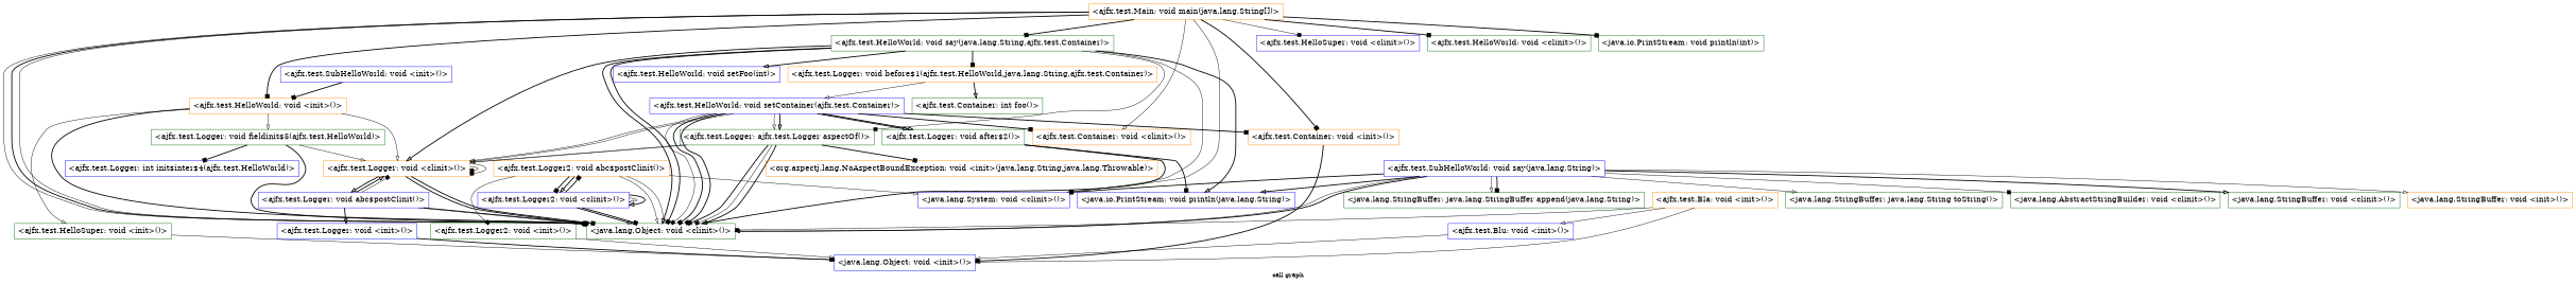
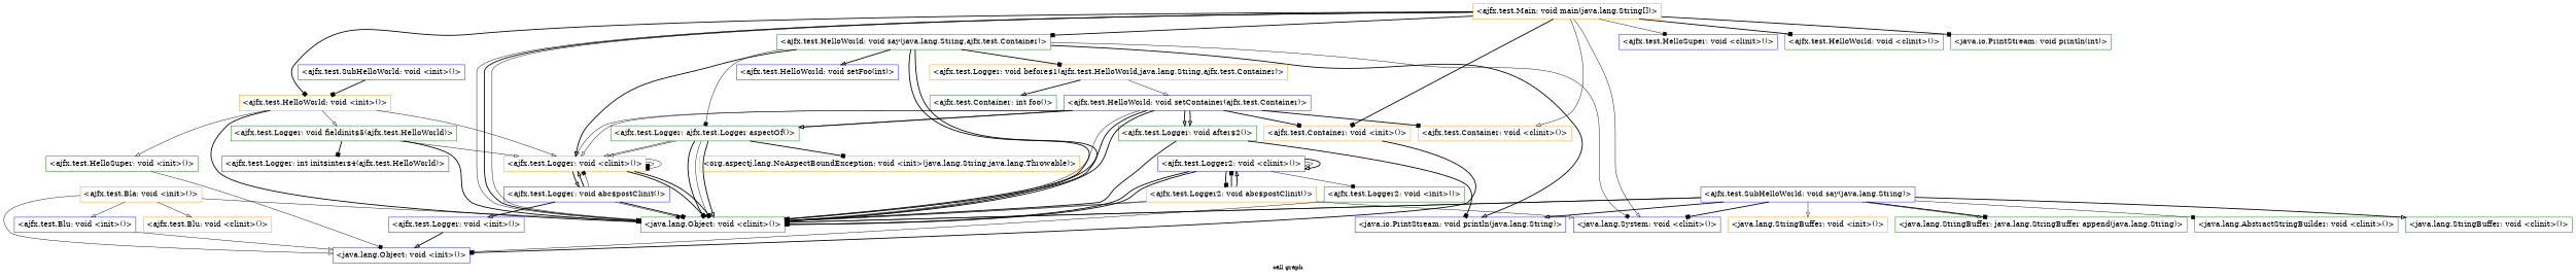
  digraph {
    label="call graph"
    node [color=darkgreen fontsize=18 shape=box]
    edge [arrowhead=onormal style=bold]
    n1 [label="<ajfx.test.Logger: void after$2()>"]
    n2 [label="<java.lang.Object: void <clinit>()>"]
    n3 [color=blue label="<java.io.PrintStream: void println(java.lang.String)>"]
    n4 [color=blue label="<java.lang.System: void <clinit>()>"]
    n5 [color=darkorange label="<ajfx.test.HelloWorld: void <init>()>"]
    n6 [color=darkorange label="<ajfx.test.Logger: void <clinit>()>"]
    n7 [label="<ajfx.test.Logger: void fieldinit$5(ajfx.test.HelloWorld)>"]
    n8 [label="<ajfx.test.HelloSuper: void <init>()>"]
    n9 [color=blue label="<ajfx.test.Logger: void abc$postClinit()>"]
    n10 [color=blue label="<ajfx.test.Logger: int init$inter$4(ajfx.test.HelloWorld)>"]
    n11 [color=blue label="<java.lang.Object: void <init>()>"]
    n12 [color=blue label="<ajfx.test.Logger: void <init>()>"]
    n13 [color=darkorange label="<ajfx.test.Logger2: void abc$postClinit()>"]
    n14 [color=blue label="<ajfx.test.Logger2: void <clinit>()>"]
    n15 [label="<ajfx.test.Logger2: void <init>()>"]
    n16 [color=blue label="<ajfx.test.HelloWorld: void setContainer(ajfx.test.Container)>"]
    n17 [color=darkorange label="<ajfx.test.Container: void <clinit>()>"]
    n18 [label="<ajfx.test.Logger: ajfx.test.Logger aspectOf()>"]
    n19 [color=darkorange label="<ajfx.test.Container: void <init>()>"]
    n20 [color=darkorange label="<org.aspectj.lang.NoAspectBoundException: void <init>(java.lang.String,java.lang.Throwable)>"]
    n21 [color=darkorange label="<ajfx.test.Bla: void <init>()>"]
+   n22 [color=darkorange label="<ajfx.test.Blu: void <clinit>()>"]
    n23 [color=blue label="<ajfx.test.Blu: void <init>()>"]
    n24 [label="<ajfx.test.HelloWorld: void say(java.lang.String,ajfx.test.Container)>"]
    n25 [color=darkorange label="<ajfx.test.Logger: void before$1(ajfx.test.HelloWorld,java.lang.String,ajfx.test.Container)>"]
    n26 [color=blue label="<ajfx.test.HelloWorld: void setFoo(int)>"]
    n27 [label="<ajfx.test.Container: int foo()>"]
    n28 [color=darkorange label="<ajfx.test.Main: void main(java.lang.String[])>"]
    n29 [color=blue label="<ajfx.test.HelloSuper: void <clinit>()>"]
    n30 [label="<ajfx.test.HelloWorld: void <clinit>()>"]
    n31 [label="<java.io.PrintStream: void println(int)>"]
    n32 [color=blue label="<ajfx.test.SubHelloWorld: void say(java.lang.String)>"]
    n33 [label="<java.lang.AbstractStringBuilder: void <clinit>()>"]
    n34 [label="<java.lang.StringBuffer: void <clinit>()>"]
    n35 [color=darkorange label="<java.lang.StringBuffer: void <init>()>"]
    n36 [label="<java.lang.StringBuffer: java.lang.StringBuffer append(java.lang.String)>"]
-   n37 [label="<java.lang.StringBuffer: java.lang.String toString()>"]
    n38 [color=blue label="<ajfx.test.SubHelloWorld: void <init>()>"]
    n1 -> n2
    n1 -> n3 [arrowhead=box]
    n5 -> n2
    n5 -> n6 [style=solid]
    n5 -> n7 [style=solid]
    n5 -> n8 [style=solid]
    n6 -> n2 [arrowhead=box]
    n6 -> n2 [arrowhead=box]
    n6 -> n6 [arrowhead=box style=solid]
    n6 -> n6 [arrowhead=box style=solid]
    n6 -> n9
    n7 -> n2 [arrowhead=box]
    n7 -> n6 [style=solid]
    n7 -> n10 [arrowhead=box]
    n8 -> n11 [arrowhead=box style=solid]
    n9 -> n2 [arrowhead=box style=solid]
    n9 -> n2 [arrowhead=box]
    n9 -> n6
    n9 -> n6 [arrowhead=box style=solid]
    n9 -> n12
    n12 -> n11
    n13 -> n2 [style=solid]
    n13 -> n2 [style=solid]
    n13 -> n4 [style=solid]
    n13 -> n14 [arrowhead=box]
    n13 -> n14
-   n13 -> n15 [arrowhead=box style=solid]
+   n14 -> n15 [arrowhead=box style=solid]
    n14 -> n2
    n14 -> n2 [arrowhead=box]
    n14 -> n13 [arrowhead=box]
    n14 -> n14 [style=solid]
    n14 -> n14
    n15 -> n11 [style=solid]
    n16 -> n1
    n16 -> n1
    n16 -> n2 [arrowhead=box style=solid]
    n16 -> n2 [arrowhead=box]
    n16 -> n2 [arrowhead=box]
    n16 -> n6 [style=solid]
    n16 -> n6 [style=solid]
    n16 -> n17 [arrowhead=box]
    n16 -> n18 [style=solid]
    n16 -> n18
    n16 -> n19 [arrowhead=box]
    n18 -> n2 [arrowhead=box]
    n18 -> n2 [arrowhead=box style=solid]
    n18 -> n2
    n18 -> n6 [style=solid]
    n18 -> n6 [style=solid]
    n18 -> n20 [arrowhead=box]
    n19 -> n11 [arrowhead=box]
    n21 -> n2 [arrowhead=box style=solid]
    n21 -> n11 [style=solid]
+   n21 -> n22 [style=solid]
    n21 -> n23 [style=solid]
    n23 -> n11 [style=solid]
    n24 -> n2
    n24 -> n2 [arrowhead=box]
    n24 -> n3
    n24 -> n4 [arrowhead=box style=solid]
    n24 -> n6
    n24 -> n18 [arrowhead=box style=solid]
    n24 -> n25 [arrowhead=box]
    n24 -> n26
    n25 -> n16 [style=solid]
    n25 -> n27
    n28 -> n2 [arrowhead=box style=solid]
    n28 -> n2
    n28 -> n2 [style=solid]
    n28 -> n4 [style=solid]
    n28 -> n5 [arrowhead=box]
    n28 -> n17 [style=solid]
    n28 -> n19 [arrowhead=box]
    n28 -> n24 [arrowhead=box]
    n28 -> n29 [arrowhead=box style=solid]
    n28 -> n30 [arrowhead=box]
    n28 -> n31 [arrowhead=box]
    n32 -> n2 [style=solid]
    n32 -> n2
    n32 -> n3
    n32 -> n4 [arrowhead=box]
    n32 -> n33 [arrowhead=box style=solid]
    n32 -> n34
    n32 -> n35 [style=solid]
    n32 -> n36 [style=solid]
    n32 -> n36 [arrowhead=box]
-   n32 -> n37 [style=solid]
    n38 -> n5 [arrowhead=box]
  }
